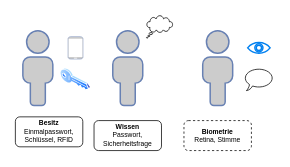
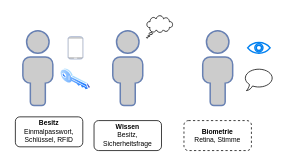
  <mxCell id="0" />
  <mxCell id="1" parent="0" />
  <mxCell id="2" value="" style="fontColor=#0066CC;verticalAlign=top;verticalLabelPosition=bottom;labelPosition=center;align=center;html=1;outlineConnect=0;fillColor=#CCCCCC;strokeColor=#6881B3;gradientColor=none;gradientDirection=north;strokeWidth=2;shape=mxgraph.networks.user_male;" vertex="1" parent="1"><mxGeometry x="150" y="40" width="40" height="100" as="geometry" /></mxCell>
  <mxCell id="3" value="" style="fontColor=#0066CC;verticalAlign=top;verticalLabelPosition=bottom;labelPosition=center;align=center;html=1;outlineConnect=0;fillColor=#CCCCCC;strokeColor=#6881B3;gradientColor=none;gradientDirection=north;strokeWidth=2;shape=mxgraph.networks.user_male;" vertex="1" parent="1"><mxGeometry x="30" y="40" width="40" height="100" as="geometry" /></mxCell>
  <mxCell id="4" value="" style="fontColor=#0066CC;verticalAlign=top;verticalLabelPosition=bottom;labelPosition=center;align=center;html=1;outlineConnect=0;fillColor=#CCCCCC;strokeColor=#6881B3;gradientColor=none;gradientDirection=north;strokeWidth=2;shape=mxgraph.networks.user_male;" vertex="1" parent="1"><mxGeometry x="270" y="40" width="40" height="100" as="geometry" /></mxCell>
  <mxCell id="5" value="" style="fontColor=#0066CC;verticalAlign=top;verticalLabelPosition=bottom;labelPosition=center;align=center;html=1;outlineConnect=0;fillColor=#CCCCCC;strokeColor=#6881B3;gradientColor=none;gradientDirection=north;strokeWidth=2;shape=mxgraph.networks.mobile;" vertex="1" parent="1"><mxGeometry x="90.27" y="47.95" width="20" height="30" as="geometry" /></mxCell>
  <mxCell id="6" value="" style="aspect=fixed;perimeter=ellipsePerimeter;html=1;align=center;shadow=0;dashed=0;spacingTop=3;image;image=img/lib/active_directory/key.svg;" vertex="1" parent="1"><mxGeometry x="80" y="90" width="40.54" height="30" as="geometry" /></mxCell>
  <mxCell id="7" value="&lt;font style=&quot;font-size: 9px;&quot;&gt;&lt;br&gt;&lt;/font&gt;" style="whiteSpace=wrap;html=1;shape=mxgraph.basic.cloud_callout" vertex="1" parent="1"><mxGeometry x="195" y="20" width="35" height="30" as="geometry" /></mxCell>
  <mxCell id="8" value="" style="html=1;verticalLabelPosition=bottom;align=center;labelBackgroundColor=#ffffff;verticalAlign=top;strokeWidth=2;strokeColor=#0080F0;shadow=0;dashed=0;shape=mxgraph.ios7.icons.eye;fontSize=9;" vertex="1" parent="1"><mxGeometry x="330" y="55.9" width="30" height="14.1" as="geometry" /></mxCell>
  <mxCell id="9" value="" style="whiteSpace=wrap;html=1;shape=mxgraph.basic.oval_callout;fontSize=9;" vertex="1" parent="1"><mxGeometry x="325" y="90" width="40" height="30" as="geometry" /></mxCell>
  <mxCell id="10" value="&lt;b&gt;Besitz&lt;/b&gt;&lt;br&gt;Einmalpasswort, Schlüssel, RFID" style="rounded=1;whiteSpace=wrap;html=1;fontSize=9;" vertex="1" parent="1"><mxGeometry x="20" y="155" width="90" height="40" as="geometry" /></mxCell>
- <mxCell id="11" value="&lt;b&gt;Wissen&lt;/b&gt;&lt;br&gt;Passwort, Sicherheitsfrage" style="rounded=1;whiteSpace=wrap;html=1;fontSize=9;" vertex="1" parent="1"><mxGeometry x="125" y="160" width="90" height="40" as="geometry" /></mxCell>
+ <mxCell id="11" value="&lt;b&gt;Wissen&lt;/b&gt;&lt;br&gt;Besitz, Sicherheitsfrage" style="rounded=1;whiteSpace=wrap;html=1;fontSize=9;" vertex="1" parent="1"><mxGeometry x="125" y="160" width="90" height="40" as="geometry" /></mxCell>
  <mxCell id="12" value="&lt;b&gt;Biometrie&lt;/b&gt;&lt;br&gt;Retina, Stimme" style="rounded=1;whiteSpace=wrap;html=1;fontSize=9;dashed=1;" vertex="1" parent="1"><mxGeometry x="245" y="160" width="90" height="40" as="geometry" /></mxCell>
